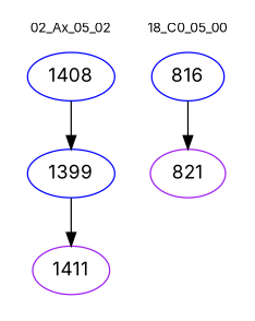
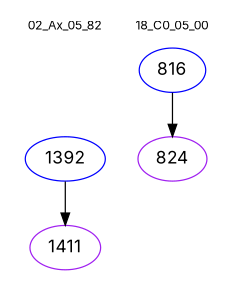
  digraph {
    fontname=Inter
    node [color=blue fontname=Inter]
    edge [color=black fontname=Inter]
-   n1 [label=1408]
-   n2 [label=1399]
+   n2 [label=1392]
    n3 [color=purple label=1411]
    n4 [label=816]
-   n5 [color=purple label=821]
+   n5 [color=purple label=824]
    subgraph cluster_1 {
      color=white
      fontsize=10
-     label="02_Ax_05_02"
-     n1
+     label="02_Ax_05_82"
      n2
      n3
    }
    subgraph cluster_2 {
      color=white
      fontsize=10
      label="18_C0_05_00"
      n4
      n5
    }
-   n1 -> n2
    n2 -> n3
    n4 -> n5
  }
